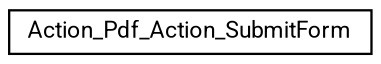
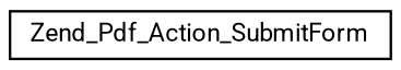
  digraph {
    rankdir=LR
    fontname=Roboto
-   n1 [color=black fillcolor=white fontname=Roboto fontsize=10 height=0.2 label=Action_Pdf_Action_SubmitForm shape=record style=filled width=0.4]
+   n1 [color=black fillcolor=white fontname=Roboto fontsize=10 height=0.2 label=Zend_Pdf_Action_SubmitForm shape=record style=filled width=0.4]
  }
